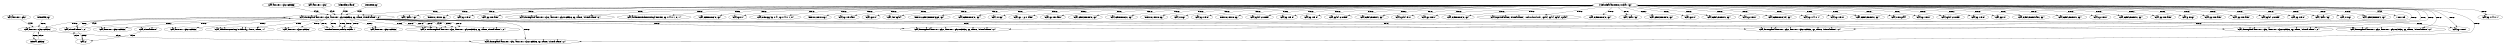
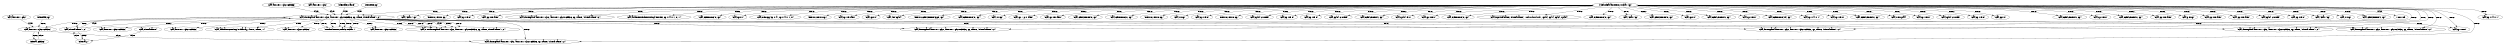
  digraph {
    n1 [label="(Call,answer->qb2+65536)"]
    n2 [label="(Literal,65536)"]
    n3 [label="(Call,dn_expand(answer->qb2, answer->qb2+65536, cp, name, (sizeof name) -2))"]
    n4 [label="(Call,dn_expand(answer->qb2, answer->qb2+65536, cp, name, sizeof(name) - 2))"]
    n5 [label="(Call,sizeof(name) - 2)"]
    n6 [label="(Call,cp += n)"]
    n7 [label="(Call,n = dn_expand(answer->qb2, answer->qb2+65536, cp, name, sizeof(name) - 2))"]
    n8 [label="(Call,dn_expand(answer->qb2, answer->qb2+65536, cp, name, (sizeof name) - 2))"]
    n9 [label="(Call,answer->qb2+65536)"]
    n10 [label="(Call,dn_expand(answer->qb2, answer->qb2+65536, cp, name, (sizeof name) - 2))"]
    n11 [label="(Call,dn_expand(answer->qb2, answer->qb2+65536, cp, name, (sizeof name) - 2))"]
    n12 [label="(Call,answer->qb2+65536)"]
    n13 [label="(Call,add_assoc_string(*subarray, \"host\", name, 1))"]
    n14 [label="(Call,answer->qb2+65536)"]
    n15 [label="(Call,dn_expand(answer->qb2, answer->qb2+65536, cp, name, (sizeof name) - 2))"]
    n16 [label="(MethodReturn,static u_char *)"]
    n17 [label="(Call,answer->qb2+65536)"]
-   n18 [label="(Call,2)"]
+   n18 [label="(Literal,2)"]
    n19 [label="(MethodParameterIn,u_char *cp)"]
    n20 [label="(Call,cp + ll + 1)"]
    n21 [label="(Call,(char*) cp)"]
    n22 [label="(Return,return cp;)"]
    n23 [label="(Call,cp += n)"]
    n24 [label="(Call,cp += dlen)"]
    n25 [label="(Call,dn_expand(answer->qb2, answer->qb2+65536, cp, name, (sizeof name) -2))"]
    n26 [label="(Call,add_next_index_stringl(entries, cp + ll + 1, n, 1))"]
    n27 [label="(Call,GETLONG(n, cp))"]
    n28 [label="(Call,cp++)"]
    n29 [label="(Call,memcpy(tp + ll , cp + ll + 1, n))"]
    n30 [label="(Return,return cp;)"]
    n31 [label="(Call,cp += dlen)"]
    n32 [label="(Call,cp++)"]
    n33 [label="(Call,(int)cp[0])"]
    n34 [label="(Return,GETSHORT(type, cp))"]
    n35 [label="(Call,GETLONG(n, cp))"]
    n36 [label="(Call,++cp)"]
    n37 [label="(Call,cp < p + dlen)"]
    n38 [label="(Call,cp += dlen)"]
    n39 [label="(Call,GETSHORT(n, cp))"]
    n40 [label="(Call,GETLONG(n, cp))"]
    n41 [label="(Return,return cp;)"]
    n42 [label="(Call,++cp)"]
    n43 [label="(Call,cp += n)"]
    n44 [label="(Return,return cp;)"]
    n45 [label="(Call,cp[0] & 0xFF)"]
    n46 [label="(Call,cp += n)"]
    n47 [label="(Call,cp += n)"]
    n48 [label="(Call,cp[0] & 0xFF)"]
    n49 [label="(Call,GETSHORT(s, cp))"]
    n50 [label="(Call,cp[0] != 0)"]
    n51 [label="(Call,cp += n)"]
    n52 [label="(Call,GETLONG(n, cp))"]
    n53 [label="(Call,snprintf(name, sizeof(name), \"%d.%d.%d.%d\", cp[0], cp[1], cp[2], cp[3]))"]
    n54 [label="(Call,GETLONG(n, cp))"]
    n55 [label="(Call,(char*)cp)"]
    n56 [label="(Call,GETSHORT(n, cp))"]
    n57 [label="(Call,cp++)"]
    n58 [label="(Call,GETSHORT(n, cp))"]
    n59 [label="(Call,cp += n)"]
    n60 [label="(Call,GETLONG(ttl, cp))"]
    n61 [label="(Call,cp + ll + 1)"]
    n62 [label="(Call,cp += n)"]
    n63 [label="(Call,GETSHORT(n, cp))"]
    n64 [label="(Call,n = cp[ll])"]
    n65 [label="(Call,cp += n)"]
    n66 [label="(Call,cp[0] & 0xFF)"]
    n67 [label="(Call,cp += n)"]
    n68 [label="(Call,cp++)"]
-   n69 [label="(Call,GETSHORT(dlen, cp))"]
    n70 [label="(Call,GETSHORT(n, cp))"]
    n71 [label="(Call,cp += n)"]
    n72 [label="(Call,GETSHORT(n, cp))"]
    n73 [label="(Call,cp += dlen)"]
    n74 [label="(Call,p = cp)"]
    n75 [label="(Call,cp += dlen)"]
    n76 [label="(Call,cp += dlen)"]
    n77 [label="(Call,cp[0] & 0xFF)"]
    n78 [label="(Call,cp += n)"]
    n79 [label="(Call,(char*)cp)"]
    n80 [label="(Call,++cp)"]
    n81 [label="(Call,GETSHORT(s, cp))"]
    1000105
    n83 [label="(Call,sizeof(name))"]
    n84 [label="(Call,answer->qb2+65536)"]
    n85 [label="(Call,answer->qb2)"]
    n86 [label="(Identifier,cp)"]
    n87 [label="(Call,answer->qb2)"]
    n88 [label="(Identifier,name)"]
    n89 [label="(Identifier,cp)"]
    n1 -> n2 [label="CFG: "]
    n1 -> n3 [label="AST: "]
    n2 -> n1 [label="AST: "]
    n4 -> n1 [label="DDG: "]
    n4 -> n3 [label="DDG: "]
    n4 -> n5 [label="CFG: "]
    n4 -> n6 [label="DDG: "]
    n4 -> n7 [label="AST: "]
    n4 -> n7 [label="DDG: "]
    n4 -> n7 [label="DDG: "]
    n4 -> n7 [label="DDG: "]
    n4 -> n7 [label="DDG: "]
    n4 -> n7 [label="DDG: "]
    n4 -> n8 [label="DDG: "]
    n4 -> n9 [label="DDG: "]
    n4 -> n10 [label="DDG: "]
    n4 -> n11 [label="DDG: "]
    n4 -> n12 [label="DDG: "]
    n4 -> n13 [label="DDG: "]
    n4 -> n14 [label="DDG: "]
    n4 -> n15 [label="DDG: "]
    n4 -> n16 [label="DDG: "]
    n4 -> n16 [label="DDG: "]
    n4 -> n16 [label="DDG: "]
    n4 -> n16 [label="DDG: "]
    n4 -> n16 [label="DDG: "]
    n4 -> n17 [label="DDG: "]
    n5 -> n4 [label="AST: "]
    n5 -> n4 [label="DDG: "]
    n5 -> n18 [label="CFG: "]
    n7 -> n4 [label="CFG: "]
    n18 -> n5 [label="AST: "]
    n19 -> n3 [label="DDG: "]
    n19 -> n4 [label="DDG: "]
    n19 -> n6 [label="DDG: "]
    n19 -> n8 [label="DDG: "]
    n19 -> n10 [label="DDG: "]
    n19 -> n11 [label="DDG: "]
    n19 -> n15 [label="DDG: "]
    n19 -> n20 [label="DDG: "]
    n19 -> n21 [label="DDG: "]
    n19 -> n22 [label="DDG: "]
    n19 -> n23 [label="DDG: "]
    n19 -> n24 [label="DDG: "]
    n19 -> n25 [label="DDG: "]
    n19 -> n26 [label="DDG: "]
    n19 -> n27 [label="DDG: "]
    n19 -> n28 [label="DDG: "]
    n19 -> n29 [label="DDG: "]
    n19 -> n30 [label="DDG: "]
    n19 -> n31 [label="DDG: "]
    n19 -> n32 [label="DDG: "]
    n19 -> n33 [label="DDG: "]
    n19 -> n34 [label="DDG: "]
    n19 -> n35 [label="DDG: "]
    n19 -> n36 [label="DDG: "]
    n19 -> n37 [label="DDG: "]
    n19 -> n38 [label="DDG: "]
    n19 -> n39 [label="DDG: "]
    n19 -> n40 [label="DDG: "]
    n19 -> n41 [label="DDG: "]
    n19 -> n42 [label="DDG: "]
    n19 -> n43 [label="DDG: "]
    n19 -> n44 [label="DDG: "]
    n19 -> n45 [label="DDG: "]
    n19 -> n46 [label="DDG: "]
    n19 -> n47 [label="DDG: "]
    n19 -> n48 [label="DDG: "]
    n19 -> n49 [label="DDG: "]
    n19 -> n50 [label="DDG: "]
    n19 -> n51 [label="DDG: "]
    n19 -> n52 [label="DDG: "]
    n19 -> n53 [label="DDG: "]
    n19 -> n54 [label="DDG: "]
    n19 -> n55 [label="DDG: "]
    n19 -> n56 [label="DDG: "]
    n19 -> n57 [label="DDG: "]
    n19 -> n58 [label="DDG: "]
    n19 -> n59 [label="DDG: "]
    n19 -> n60 [label="DDG: "]
    n19 -> n61 [label="DDG: "]
    n19 -> n62 [label="DDG: "]
    n19 -> n63 [label="DDG: "]
    n19 -> n64 [label="DDG: "]
    n19 -> n65 [label="DDG: "]
    n19 -> n66 [label="DDG: "]
    n19 -> n67 [label="DDG: "]
    n19 -> n68 [label="DDG: "]
-   n19 -> n69 [label="DDG: "]
    n19 -> n70 [label="DDG: "]
    n19 -> n71 [label="DDG: "]
    n19 -> n72 [label="DDG: "]
    n19 -> n73 [label="DDG: "]
    n19 -> n74 [label="DDG: "]
    n19 -> n75 [label="DDG: "]
    n19 -> n76 [label="DDG: "]
    n19 -> n77 [label="DDG: "]
    n19 -> n78 [label="DDG: "]
    n19 -> n79 [label="DDG: "]
    n19 -> n80 [label="DDG: "]
    n19 -> n81 [label="DDG: "]
    n19 -> 1000105 [label="AST: "]
    n83 -> n18 [label="AST: "]
    n84 -> n4 [label="AST: "]
    n85 -> n1 [label="AST: "]
    n86 -> n1 [label="CFG: "]
    n87 -> n4 [label="AST: "]
    n88 -> n4 [label="AST: "]
    n89 -> n4 [label="AST: "]
  }
